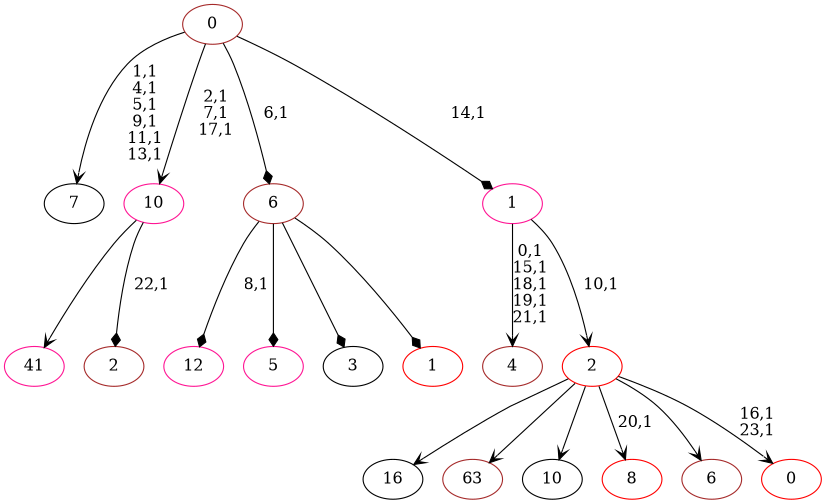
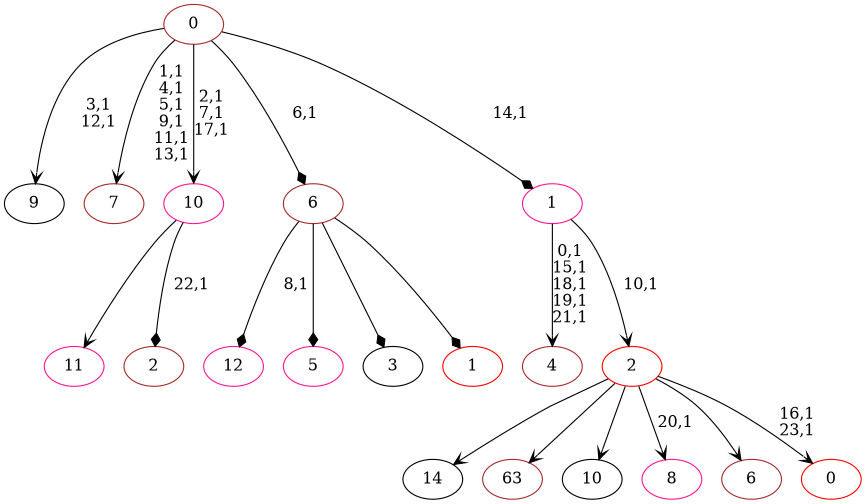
  digraph {
    node [color=brown]
    edge [arrowhead=vee]
-   n1 [color=black label=16]
+   n1 [color=black label=14]
    n2 [label=63]
    n3 [color=deeppink label=12]
-   n4 [color=deeppink label=41]
+   n4 [color=deeppink label=11]
    n5 [color=black label=10]
-   n7 [color=red label=8]
-   n8 [color=black label=7]
+   n6 [color=black label=9]
+   n7 [color=deeppink label=8]
+   n8 [label=7]
    n9 [label=6]
    n10 [color=deeppink label=5]
    n11 [label=4]
    n12 [color=black label=3]
    n13 [label=2]
    10 [color=deeppink]
    n15 [color=red label=1]
    6
    n17 [color=red label=0]
    2 [color=red]
    1 [color=deeppink]
    0
    10 -> n4
    10 -> n13 [arrowhead=diamond label="22,1"]
    6 -> n3 [arrowhead=diamond label="8,1"]
    6 -> n10 [arrowhead=diamond]
    6 -> n12 [arrowhead=diamond]
    6 -> n15 [arrowhead=diamond]
    2 -> n1
    2 -> n2
    2 -> n5
    2 -> n7 [label="20,1"]
    2 -> n9
    2 -> n17 [label="16,1\n23,1"]
    1 -> n11 [label="0,1\n15,1\n18,1\n19,1\n21,1"]
    1 -> 2 [label="10,1"]
+   0 -> n6 [label="3,1\n12,1"]
    0 -> n8 [label="1,1\n4,1\n5,1\n9,1\n11,1\n13,1"]
    0 -> 10 [label="2,1\n7,1\n17,1"]
    0 -> 6 [arrowhead=diamond label="6,1"]
    0 -> 1 [arrowhead=diamond label="14,1"]
  }
